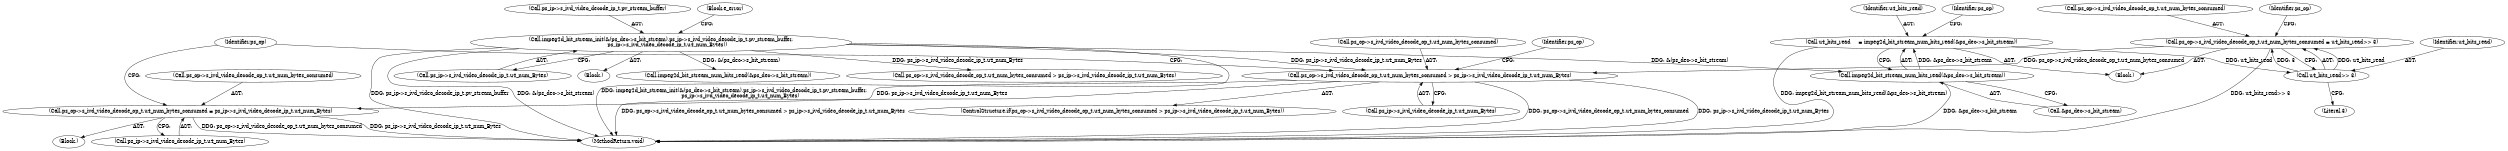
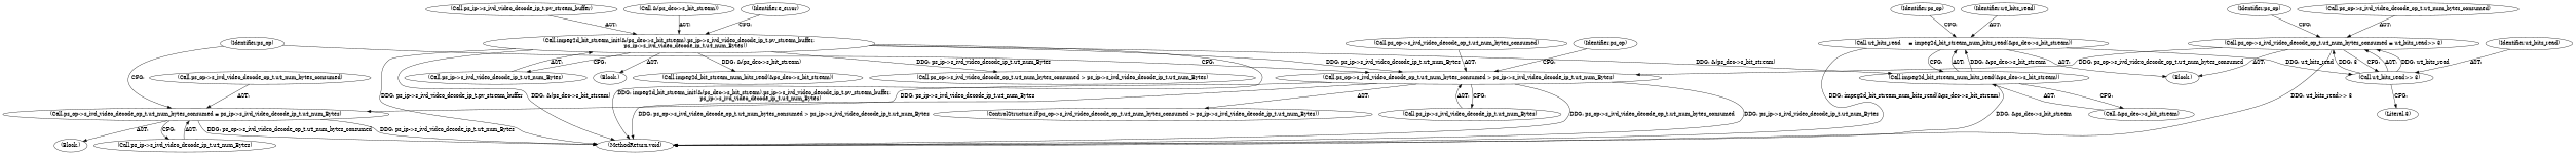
  digraph {
    n1 [label="(Call,ps_op->s_ivd_video_decode_op_t.u4_num_bytes_consumed = u4_bits_read>> 3)"]
    n2 [label="(Call,u4_bits_read>> 3)"]
    n3 [label="(Call,ps_op->s_ivd_video_decode_op_t.u4_num_bytes_consumed > ps_ip->s_ivd_video_decode_ip_t.u4_num_Bytes)"]
    n4 [label="(MethodReturn,void)"]
    n5 [label="(Block,)"]
    n6 [label="(Literal,3)"]
    n7 [label="(Call,ps_op->s_ivd_video_decode_op_t.u4_num_bytes_consumed = ps_ip->s_ivd_video_decode_ip_t.u4_num_Bytes)"]
    n8 [label="(ControlStructure,if(ps_op->s_ivd_video_decode_op_t.u4_num_bytes_consumed > ps_ip->s_ivd_video_decode_ip_t.u4_num_Bytes))"]
    n9 [label="(Call,ps_ip->s_ivd_video_decode_ip_t.u4_num_Bytes)"]
    n10 [label="(Call,u4_bits_read     = impeg2d_bit_stream_num_bits_read(&ps_dec->s_bit_stream))"]
    n11 [label="(Call,impeg2d_bit_stream_num_bits_read(&ps_dec->s_bit_stream))"]
    n12 [label="(Call,&ps_dec->s_bit_stream)"]
    n13 [label="(Call,impeg2d_bit_stream_init(&(ps_dec->s_bit_stream),ps_ip->s_ivd_video_decode_ip_t.pv_stream_buffer,\n        ps_ip->s_ivd_video_decode_ip_t.u4_num_Bytes))"]
    n14 [label="(Block,)"]
    n15 [label="(Call,impeg2d_bit_stream_num_bits_read(&ps_dec->s_bit_stream))"]
    n16 [label="(Call,ps_op->s_ivd_video_decode_op_t.u4_num_bytes_consumed > ps_ip->s_ivd_video_decode_ip_t.u4_num_Bytes)"]
    n17 [label="(Call,ps_ip->s_ivd_video_decode_ip_t.u4_num_Bytes)"]
    n18 [label="(Call,ps_ip->s_ivd_video_decode_ip_t.u4_num_Bytes)"]
    n19 [label="(Block,)"]
    n20 [label="(Call,ps_ip->s_ivd_video_decode_ip_t.pv_stream_buffer)"]
    n21 [label="(Identifier,u4_bits_read)"]
    n22 [label="(Identifier,ps_op)"]
    n23 [label="(Call,ps_op->s_ivd_video_decode_op_t.u4_num_bytes_consumed)"]
    n24 [label="(Call,ps_op->s_ivd_video_decode_op_t.u4_num_bytes_consumed)"]
    n25 [label="(Identifier,u4_bits_read)"]
    n26 [label="(Identifier,ps_op)"]
    n27 [label="(Call,ps_op->s_ivd_video_decode_op_t.u4_num_bytes_consumed)"]
    n28 [label="(Identifier,ps_op)"]
+   n29 [label="(Call,&(ps_dec->s_bit_stream))"]
    n30 [label="(Identifier,ps_op)"]
-   n31 [label="(Block,e_error)"]
+   n31 [label="(Identifier,e_error)"]
    n1 -> n2 [label="CFG: "]
    n1 -> n3 [label="DDG: ps_op->s_ivd_video_decode_op_t.u4_num_bytes_consumed"]
    n1 -> n4 [label="DDG: u4_bits_read>> 3"]
    n1 -> n5 [label="AST: "]
    n2 -> n1 [label="AST: "]
    n2 -> n1 [label="DDG: u4_bits_read"]
    n2 -> n1 [label="DDG: 3"]
    n2 -> n6 [label="CFG: "]
    n3 -> n4 [label="DDG: ps_ip->s_ivd_video_decode_ip_t.u4_num_Bytes"]
    n3 -> n4 [label="DDG: ps_op->s_ivd_video_decode_op_t.u4_num_bytes_consumed > ps_ip->s_ivd_video_decode_ip_t.u4_num_Bytes"]
    n3 -> n4 [label="DDG: ps_op->s_ivd_video_decode_op_t.u4_num_bytes_consumed"]
    n3 -> n7 [label="DDG: ps_ip->s_ivd_video_decode_ip_t.u4_num_Bytes"]
    n3 -> n8 [label="AST: "]
    n3 -> n9 [label="CFG: "]
    n7 -> n4 [label="DDG: ps_op->s_ivd_video_decode_op_t.u4_num_bytes_consumed"]
    n7 -> n4 [label="DDG: ps_ip->s_ivd_video_decode_ip_t.u4_num_Bytes"]
    n7 -> n18 [label="CFG: "]
    n7 -> n19 [label="AST: "]
    n9 -> n3 [label="AST: "]
    n10 -> n2 [label="DDG: u4_bits_read"]
    n10 -> n4 [label="DDG: impeg2d_bit_stream_num_bits_read(&ps_dec->s_bit_stream)"]
    n10 -> n5 [label="AST: "]
    n10 -> n11 [label="CFG: "]
    n11 -> n4 [label="DDG: &ps_dec->s_bit_stream"]
    n11 -> n10 [label="AST: "]
    n11 -> n10 [label="DDG: &ps_dec->s_bit_stream"]
    n11 -> n12 [label="CFG: "]
    n12 -> n11 [label="AST: "]
    n13 -> n3 [label="DDG: ps_ip->s_ivd_video_decode_ip_t.u4_num_Bytes"]
    n13 -> n4 [label="DDG: ps_ip->s_ivd_video_decode_ip_t.pv_stream_buffer"]
    n13 -> n4 [label="DDG: &(ps_dec->s_bit_stream)"]
    n13 -> n4 [label="DDG: impeg2d_bit_stream_init(&(ps_dec->s_bit_stream),ps_ip->s_ivd_video_decode_ip_t.pv_stream_buffer,\n        ps_ip->s_ivd_video_decode_ip_t.u4_num_Bytes)"]
    n13 -> n11 [label="DDG: &(ps_dec->s_bit_stream)"]
    n13 -> n14 [label="AST: "]
    n13 -> n15 [label="DDG: &(ps_dec->s_bit_stream)"]
    n13 -> n16 [label="DDG: ps_ip->s_ivd_video_decode_ip_t.u4_num_Bytes"]
    n13 -> n17 [label="CFG: "]
    n17 -> n13 [label="AST: "]
    n18 -> n7 [label="AST: "]
    n20 -> n13 [label="AST: "]
    n21 -> n10 [label="AST: "]
    n22 -> n3 [label="CFG: "]
    n22 -> n7 [label="CFG: "]
    n23 -> n7 [label="AST: "]
    n24 -> n1 [label="AST: "]
    n25 -> n2 [label="AST: "]
    n26 -> n10 [label="CFG: "]
    n27 -> n3 [label="AST: "]
    n28 -> n3 [label="CFG: "]
+   n29 -> n13 [label="AST: "]
    n30 -> n1 [label="CFG: "]
    n31 -> n13 [label="CFG: "]
  }
